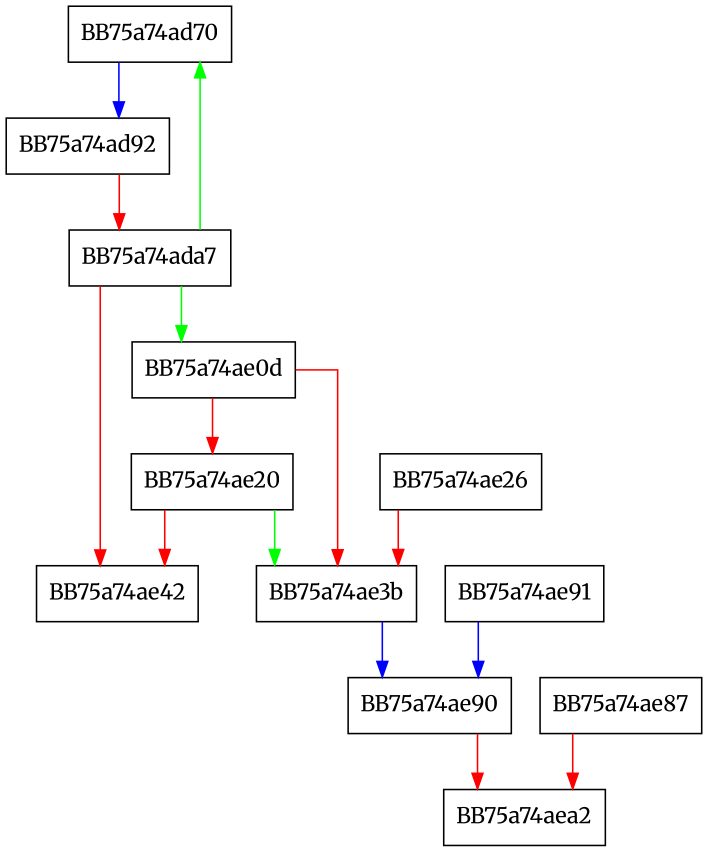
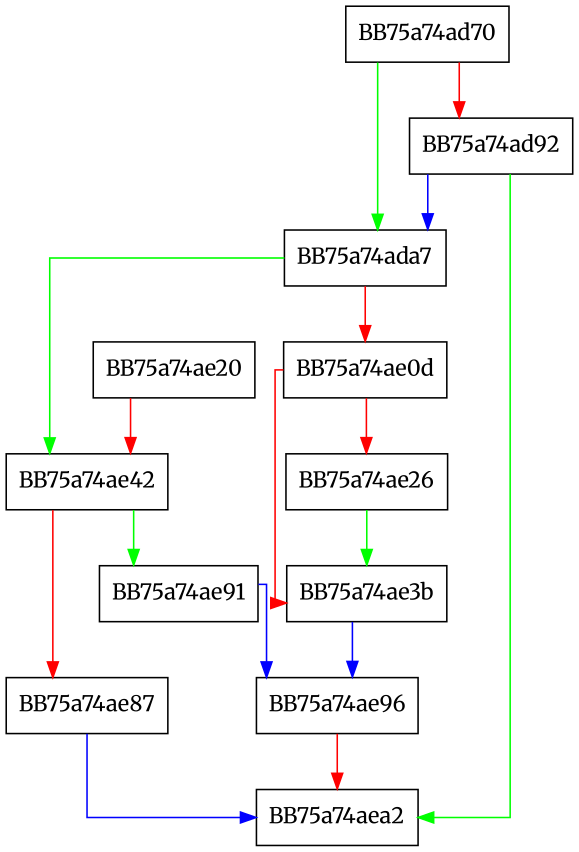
  digraph {
    fontname=Merriweather
    splines=ortho
    node [fontname=Merriweather shape=box]
    edge [color=red fontname=Merriweather]
    BB75a74ad70
    BB75a74ada7
    BB75a74ad92
    BB75a74ae42
    BB75a74ae0d
    BB75a74aea2
    BB75a74ae91
    BB75a74ae87
    BB75a74ae3b
    BB75a74ae20
-   BB75a74ae96 [label=BB75a74ae90]
+   BB75a74ae96
    BB75a74ae26
-   BB75a74ada7 -> BB75a74ad70 [color=green]
-   BB75a74ad70 -> BB75a74ad92 [color=blue]
-   BB75a74ada7 -> BB75a74ae42
-   BB75a74ada7 -> BB75a74ae0d [color=green]
-   BB75a74ad92 -> BB75a74ada7
+   BB75a74ad70 -> BB75a74ada7 [color=green]
+   BB75a74ad70 -> BB75a74ad92
+   BB75a74ada7 -> BB75a74ae42 [color=green]
+   BB75a74ada7 -> BB75a74ae0d
+   BB75a74ad92 -> BB75a74ada7 [color=blue]
+   BB75a74ad92 -> BB75a74aea2 [color=green]
+   BB75a74ae42 -> BB75a74ae91 [color=green]
+   BB75a74ae42 -> BB75a74ae87
    BB75a74ae0d -> BB75a74ae3b
-   BB75a74ae0d -> BB75a74ae20
+   BB75a74ae0d -> BB75a74ae26
    BB75a74ae91 -> BB75a74ae96 [color=blue]
-   BB75a74ae87 -> BB75a74aea2
+   BB75a74ae87 -> BB75a74aea2 [color=blue]
    BB75a74ae3b -> BB75a74ae96 [color=blue]
    BB75a74ae20 -> BB75a74ae42
-   BB75a74ae20 -> BB75a74ae3b [color=green]
    BB75a74ae96 -> BB75a74aea2
-   BB75a74ae26 -> BB75a74ae3b
+   BB75a74ae26 -> BB75a74ae3b [color=green]
  }
